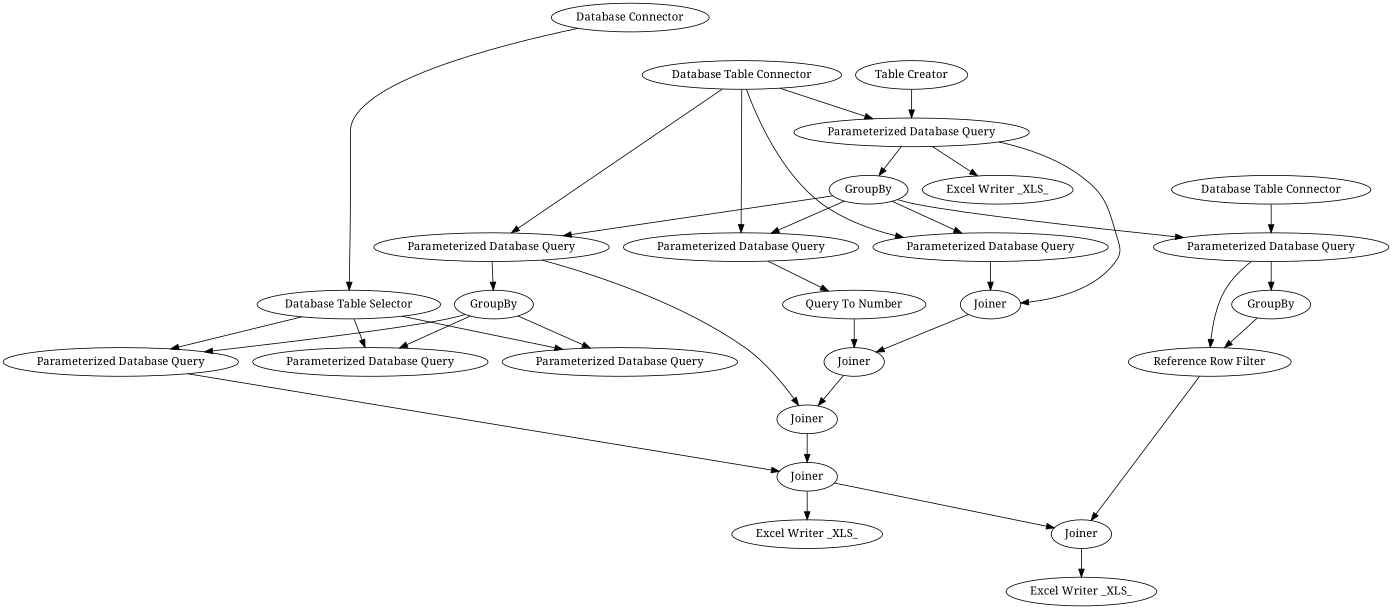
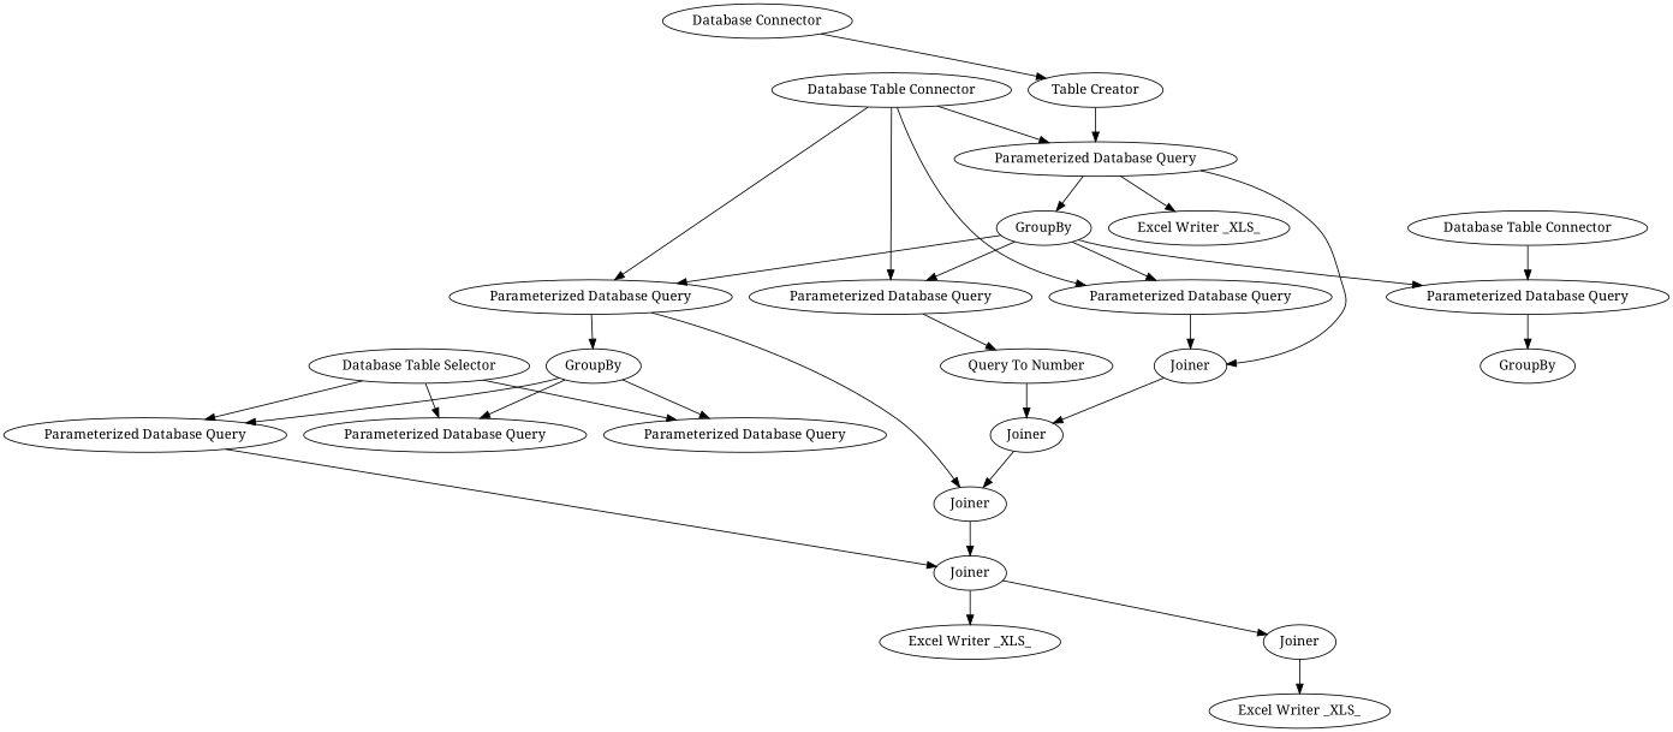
  digraph {
    fontname="Noto Serif"
    rankdir=TB
    node [fontname="Noto Serif"]
    edge [fontname="Noto Serif"]
    n1 [label=Joiner]
    n2 [label="Excel Writer _XLS_"]
    n3 [label="Database Table Connector"]
    n4 [label="Parameterized Database Query"]
    n5 [label="Parameterized Database Query"]
    n6 [label="Parameterized Database Query"]
    n7 [label="Parameterized Database Query"]
    n8 [label="Query To Number"]
    n9 [label=Joiner]
    n10 [label=GroupBy]
    n11 [label=Joiner]
    n12 [label=GroupBy]
    n13 [label="Excel Writer _XLS_"]
    n14 [label=Joiner]
    n15 [label=Joiner]
    n16 [label="Excel Writer _XLS_"]
    n17 [label="Database Table Selector"]
    n18 [label="Parameterized Database Query"]
    n19 [label="Parameterized Database Query"]
    n20 [label="Parameterized Database Query"]
    n21 [label="Database Table Connector"]
    n22 [label="Parameterized Database Query"]
    n23 [label=GroupBy]
-   n24 [label="Reference Row Filter"]
    n25 [label="Table Creator"]
    n26 [label="Database Connector"]
    n1 -> n2
    n3 -> n4
    n3 -> n5
    n3 -> n6
    n3 -> n7
    n4 -> n8
    n5 -> n9
    n5 -> n10
    n6 -> n11
    n7 -> n11
    n7 -> n12
    n7 -> n13
    n8 -> n14
    n9 -> n15
    n10 -> n18
    n10 -> n19
    n10 -> n20
    n11 -> n14
    n12 -> n4
    n12 -> n5
    n12 -> n6
    n12 -> n22
    n14 -> n9
    n15 -> n1
    n15 -> n16
    n17 -> n18
    n17 -> n19
    n17 -> n20
    n18 -> n15
    n21 -> n22
    n22 -> n23
-   n22 -> n24
-   n23 -> n24
-   n24 -> n1
    n25 -> n7
-   n26 -> n17
+   n26 -> n25
  }
